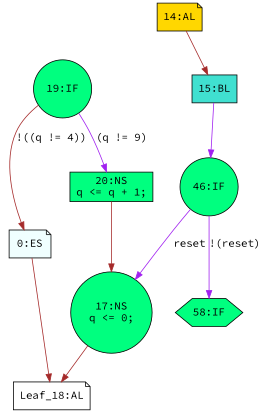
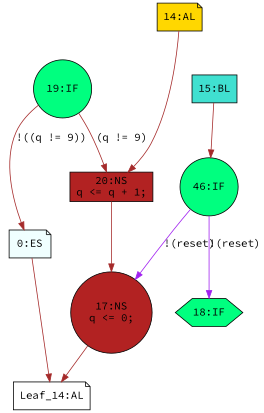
  strict digraph {
    fontname="Source Code Pro"
    node [fillcolor=springgreen fontname="Source Code Pro" shape=circle statements="[]" style=filled typ=IfStatement]
    edge [color=brown cond="[]" fontname="Source Code Pro" lineno=None]
    n1 [ast="<pyverilog.vparser.ast.IfStatement object at 0x7f2ba2d6c350>" label="46:IF"]
-   n2 [ast="<pyverilog.vparser.ast.IfStatement object at 0x7f2ba2d6c490>" label="58:IF" shape=hexagon]
-   n3 [ast="<pyverilog.vparser.ast.NonblockingSubstitution object at 0x7f2ba2d6c950>" label="17:NS\nq <= 0;" statements="[<pyverilog.vparser.ast.NonblockingSubstitution object at 0x7f2ba2d6c950>]" typ=NonblockingSubstitution]
-   n4 [def_var="['q']" label="Leaf_18:AL" shape=note fillcolor="" statements="" style="" typ=""]
+   n2 [ast="<pyverilog.vparser.ast.IfStatement object at 0x7f2ba2d6c490>" label="18:IF" shape=hexagon]
+   n3 [ast="<pyverilog.vparser.ast.NonblockingSubstitution object at 0x7f2ba2d6c950>" fillcolor=firebrick label="17:NS\nq <= 0;" statements="[<pyverilog.vparser.ast.NonblockingSubstitution object at 0x7f2ba2d6c950>]" typ=NonblockingSubstitution]
+   n4 [def_var="['q']" label="Leaf_14:AL" shape=note fillcolor="" statements="" style="" typ=""]
    n5 [ast="<pyverilog.vparser.ast.IfStatement object at 0x7f2ba2d6c510>" label="19:IF"]
    n6 [ast="<pyverilog.vparser.ast.EventStatement object at 0x7f2ba2d6c550>" fillcolor=azure label="0:ES" shape=note typ=EventStatement]
-   n7 [ast="<pyverilog.vparser.ast.NonblockingSubstitution object at 0x7f2ba2d6c650>" label="20:NS\nq <= q + 1;" shape=box statements="[<pyverilog.vparser.ast.NonblockingSubstitution object at 0x7f2ba2d6c650>]" typ=NonblockingSubstitution]
+   n7 [ast="<pyverilog.vparser.ast.NonblockingSubstitution object at 0x7f2ba2d6c650>" fillcolor=firebrick label="20:NS\nq <= q + 1;" shape=box statements="[<pyverilog.vparser.ast.NonblockingSubstitution object at 0x7f2ba2d6c650>]" typ=NonblockingSubstitution]
    n8 [ast="<pyverilog.vparser.ast.Block object at 0x7f2ba2d6cb10>" fillcolor=turquoise label="15:BL" shape=box typ=Block]
    n9 [ast="<pyverilog.vparser.ast.Always object at 0x7f2ba2d6cb50>" clk_sens=True fillcolor=gold label="14:AL" sens="['clk']" shape=note typ=Always use_var="['q', 'reset', 'slowena']"]
    n1 -> n2 [color=purple cond="['reset']" label="!(reset)" lineno=16]
-   n1 -> n3 [color=purple cond="['reset']" label=reset lineno=16]
+   n1 -> n3 [color=purple cond="['reset']" label="!(reset)" lineno=16]
    n3 -> n4
-   n5 -> n6 [cond="['q']" label="!((q != 4))" lineno=19]
-   n5 -> n7 [color=purple cond="['q']" label="(q != 9)" lineno=19]
+   n5 -> n6 [cond="['q']" label="!((q != 9))" lineno=19]
+   n5 -> n7 [cond="['q']" label="(q != 9)" lineno=19]
    n6 -> n4
    n7 -> n3
-   n8 -> n1 [color=purple]
-   n9 -> n8
+   n8 -> n1
+   n9 -> n7
  }
